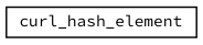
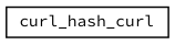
  digraph {
    rankdir=LR
    fontname="Source Code Pro"
-   n1 [color=black fillcolor=white fontname="Source Code Pro" fontsize=10 height=0.2 label=curl_hash_element shape=record style=filled width=0.4]
+   n1 [color=black fillcolor=white fontname="Source Code Pro" fontsize=10 height=0.2 label=curl_hash_curl shape=record style=filled width=0.4]
  }
